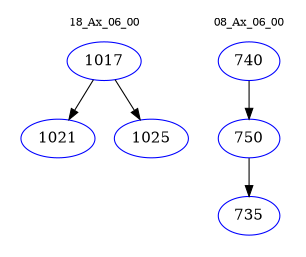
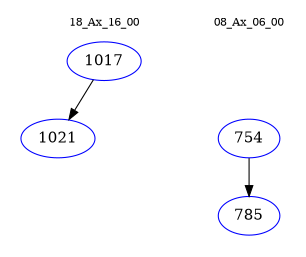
  digraph {
    node [color=blue]
    edge [color=black]
    n1 [label=1017]
    n2 [label=1021]
-   n3 [label=1025]
-   n4 [label=740]
-   n5 [label=735]
-   n6 [label=750]
+   n5 [label=785]
+   n6 [label=754]
    subgraph cluster_1 {
      color=white
      fontsize=10
-     label="18_Ax_06_00"
+     label="18_Ax_16_00"
      n1
      n2
-     n3
    }
    subgraph cluster_2 {
      color=white
      fontsize=10
      label="08_Ax_06_00"
-     n4
      n5
      n6
    }
    n1 -> n2
-   n1 -> n3
-   n4 -> n6
    n6 -> n5
  }
